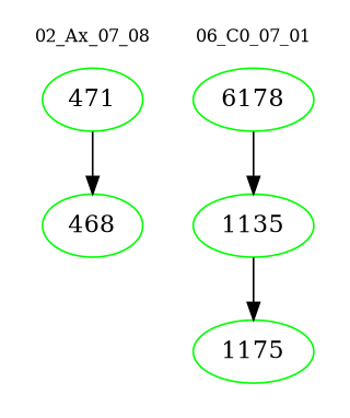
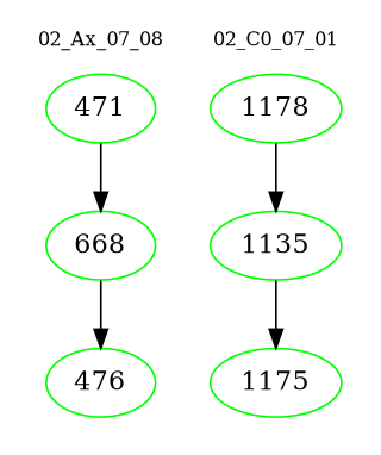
  digraph {
    node [color=green]
    edge [color=black]
    n1 [label=471]
-   n2 [label=468]
-   n4 [label=6178]
+   n2 [label=668]
+   n3 [label=476]
+   n4 [label=1178]
    n5 [label=1135]
    n6 [label=1175]
    subgraph cluster_1 {
      color=white
      fontsize=10
      label="02_Ax_07_08"
      n1
      n2
+     n3
    }
    subgraph cluster_2 {
      color=white
      fontsize=10
-     label="06_C0_07_01"
+     label="02_C0_07_01"
      n4
      n5
      n6
    }
    n1 -> n2
+   n2 -> n3
    n4 -> n5
    n5 -> n6
  }
